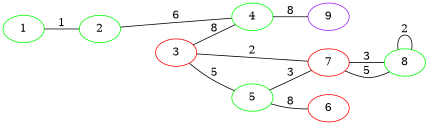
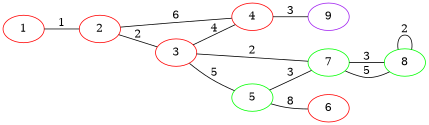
  graph {
    rankdir=LR
    node [color=red weight=1]
-   1 [color=green]
-   2 [color=green]
+   1
+   2
    3
-   4 [color=green]
+   4
    5 [color=green]
-   7
+   7 [color=green]
    9 [color=purple weight=4]
    6
    8 [color=green weight=2]
    1 -- 2 [label=1]
+   2 -- 3 [label=2]
    2 -- 4 [label=6]
-   3 -- 4 [label=8]
+   3 -- 4 [label=4]
    3 -- 5 [label=5]
    3 -- 7 [label=2]
-   4 -- 9 [label=8]
+   4 -- 9 [label=3]
    5 -- 7 [label=3]
    5 -- 6 [label=8]
    7 -- 8 [label=3]
    7 -- 8 [label=5]
    8 -- 8 [label=2]
  }
